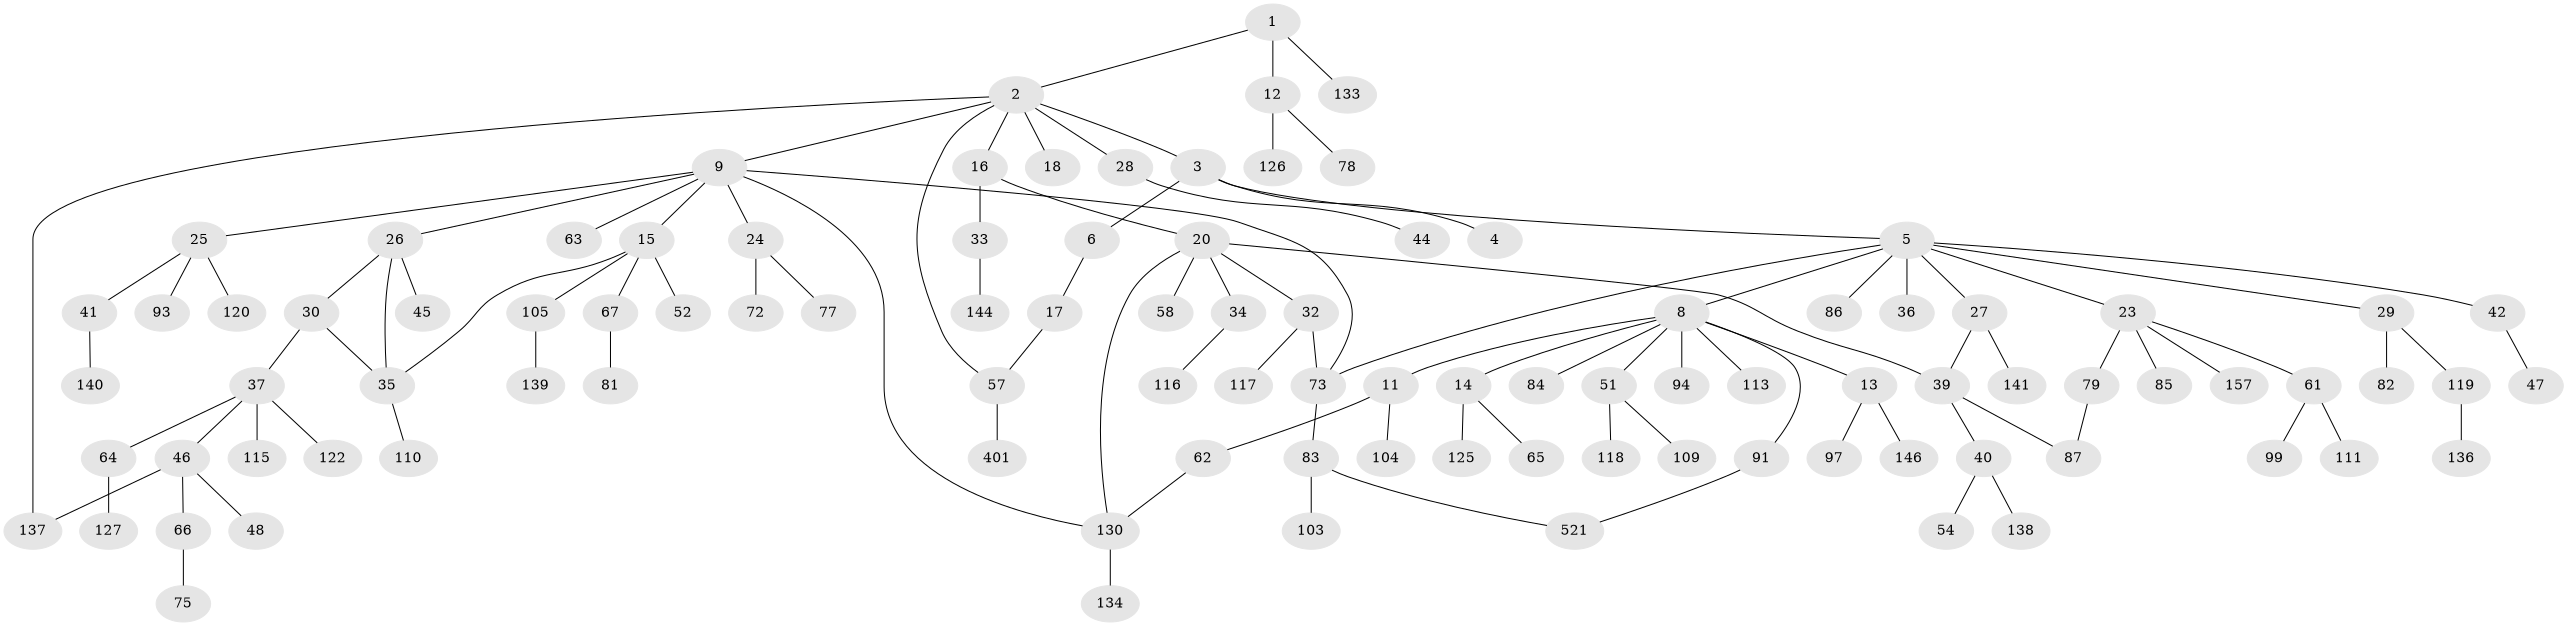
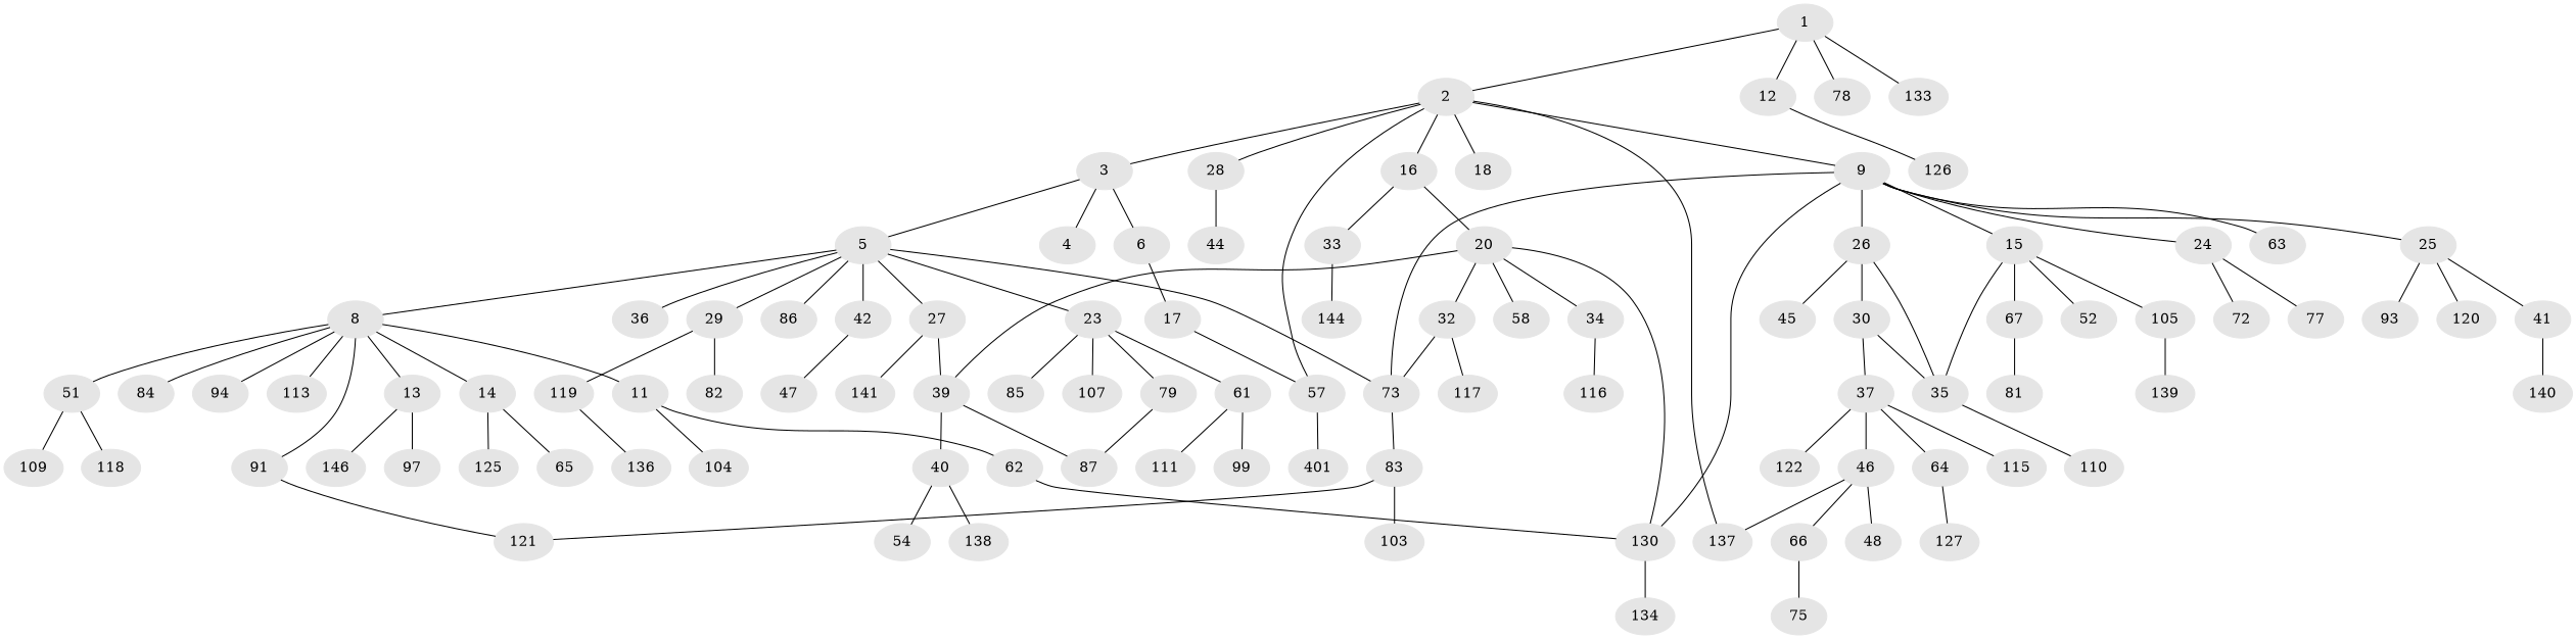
  graph {
    node [color=gray90 style=filled]
    1 [super="+74"]
    2 [super="+7"]
    12 [super="+38"]
    78
    133
    3 [super="+95"]
    9 [super="+10"]
    16
    18
    28
    57 [super="+100"]
    137
    126
    4
    5 [super="+21"]
    6 [super="+88"]
    73 [super="+114"]
    15 [super="+50"]
    24 [super="+56"]
    25 [super="+53"]
    26 [super="+31"]
    63
    130 [super="+142"]
    20 [super="+22"]
    33 [super="+102"]
    44
    n27 [label=401]
    8 [super="+43"]
    23 [super="+60"]
    27
    29 [super="+80"]
    36
    42 [super="+71"]
    86 [super="+108"]
    17
    11 [super="+59"]
    13 [super="+49"]
    14 [super="+19"]
    51 [super="+90"]
    84
    91 [super="+147"]
    94
    113
    61 [super="+112"]
    79 [super="+92"]
    85
-   107 [label=157]
+   107
    39 [super="+123"]
    141
    82
    119
    47
    83 [super="+89"]
    62 [super="+128"]
    104
    97
    146
    65
    125
    109
    118
-   121 [label=521]
+   121
    35
    52
    67 [super="+131"]
    105
    72 [super="+132"]
    77 [super="+148"]
    41 [super="+124"]
    93
    120 [super="+129"]
    30 [super="+76"]
    45
    134
    110
    81
    139
    32
    34 [super="+69"]
    58 [super="+145"]
    144
    117 [super="+143"]
    116
    40 [super="+55"]
    87
    99
    111
    140
    37 [super="+106"]
    136
    46 [super="+68"]
    64 [super="+70"]
    115
    122
    48
    66 [super="+98"]
    127 [super="+135"]
    54
    138
    75
    103
    1 -- 2
    1 -- 12
-   12 -- 78
+   1 -- 78
    1 -- 133
    2 -- 3
    2 -- 9
    2 -- 16
    2 -- 18
    2 -- 28
    2 -- 57
    2 -- 137
    12 -- 126
    3 -- 4
    3 -- 5
    3 -- 6
    9 -- 73
    9 -- 15
    9 -- 24
    9 -- 25
    9 -- 26
    9 -- 63
    9 -- 130
    16 -- 20
    16 -- 33
    28 -- 44
    57 -- n27
    5 -- 73
    5 -- 8
    5 -- 23
    5 -- 27
    5 -- 29
    5 -- 36
    5 -- 42
    5 -- 86
    6 -- 17
    73 -- 83
    15 -- 35
    15 -- 52
    15 -- 67
    15 -- 105
    24 -- 72
    24 -- 77
    25 -- 41
    25 -- 93
    25 -- 120
    26 -- 35
    26 -- 30
    26 -- 45
    130 -- 134
    20 -- 130
    20 -- 39
    20 -- 32
    20 -- 34
    20 -- 58
    33 -- 144
    8 -- 11
    8 -- 13
    8 -- 14
    8 -- 51
    8 -- 84
    8 -- 91
    8 -- 94
    8 -- 113
    23 -- 61
    23 -- 79 [weight=2]
    23 -- 85
    23 -- 107
    27 -- 39
    27 -- 141
    29 -- 82
    29 -- 119
    42 -- 47
    17 -- 57
    11 -- 62
    11 -- 104
    13 -- 97
    13 -- 146
    14 -- 65
    14 -- 125
    51 -- 109
    51 -- 118
    91 -- 121
    61 -- 99
    61 -- 111
    79 -- 87
    39 -- 40
    39 -- 87
    119 -- 136
    83 -- 121
    83 -- 103
    62 -- 130
    35 -- 110
    67 -- 81
    105 -- 139
    41 -- 140
    30 -- 35
    30 -- 37
    32 -- 73
    32 -- 117
    34 -- 116
    40 -- 54
    40 -- 138
    37 -- 46
    37 -- 64
    37 -- 115
    37 -- 122
    46 -- 137
    46 -- 48
    46 -- 66
    64 -- 127
    66 -- 75
  }
